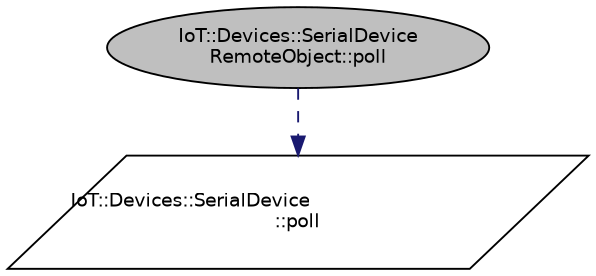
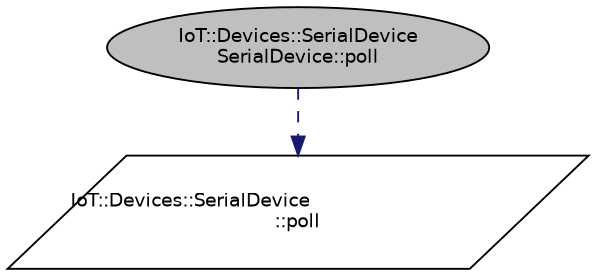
  digraph {
    rankdir=TB
    node [color=black fontname=Helvetica fontsize=10 style=filled]
-   n1 [fillcolor=grey75 fontcolor=black height=0.2 label="IoT::Devices::SerialDevice\lRemoteObject::poll" shape=ellipse width=0.4]
+   n1 [fillcolor=grey75 fontcolor=black height=0.2 label="IoT::Devices::SerialDevice\lSerialDevice::poll" shape=ellipse width=0.4]
    n2 [fillcolor=white height=0.2 label="IoT::Devices::SerialDevice\l::poll" shape=parallelogram width=0.4]
    n1 -> n2 [color=midnightblue fontname=Helvetica fontsize=10 labelfontname=Helvetica labelfontsize=10 style=dashed]
  }
